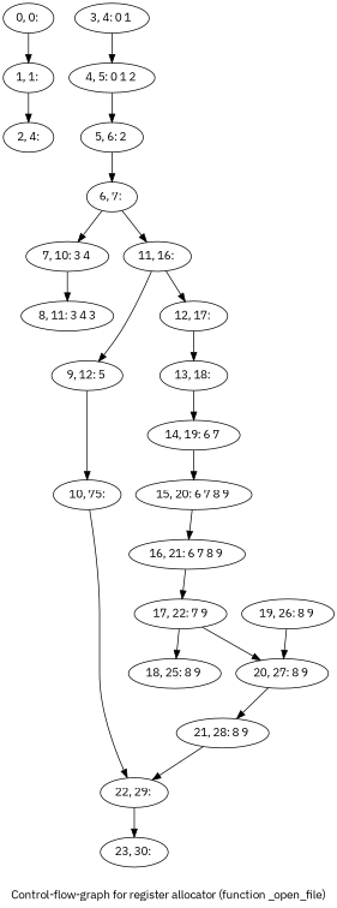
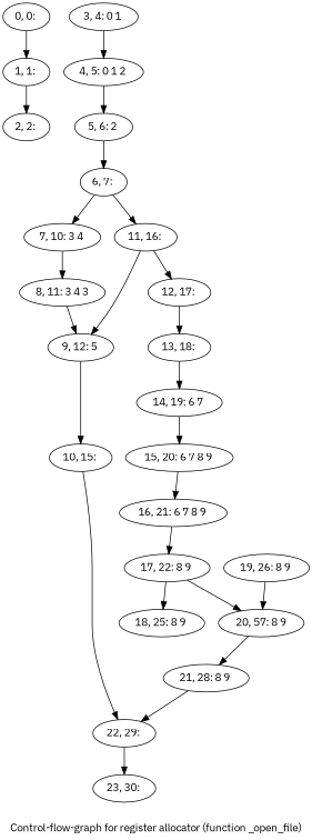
  digraph {
    fontname="IBM Plex Sans"
    label="Control-flow-graph for register allocator (function _open_file)"
    node [fontname="IBM Plex Sans"]
    edge [fontname="IBM Plex Sans"]
    n1 [label="0, 0: "]
    n2 [label="1, 1: "]
-   n3 [label="2, 4:"]
+   n3 [label="2, 2: "]
    n4 [label="3, 4: 0 1 "]
    n5 [label="4, 5: 0 1 2 "]
    n6 [label="5, 6: 2 "]
    n7 [label="6, 7: "]
    n8 [label="7, 10: 3 4 "]
    n9 [label="11, 16: "]
    n10 [label="8, 11: 3 4 3"]
    n11 [label="9, 12: 5 "]
    n12 [label="12, 17: "]
-   n13 [label="10, 75:"]
+   n13 [label="10, 15: "]
    n14 [label="22, 29: "]
    n15 [label="23, 30: "]
    n16 [label="13, 18: "]
    n17 [label="14, 19: 6 7 "]
    n18 [label="15, 20: 6 7 8 9 "]
    n19 [label="16, 21: 6 7 8 9 "]
-   n20 [label="17, 22: 7 9"]
+   n20 [label="17, 22: 8 9 "]
    n21 [label="18, 25: 8 9 "]
-   n22 [label="20, 27: 8 9 "]
+   n22 [label="20, 57: 8 9"]
    n23 [label="21, 28: 8 9 "]
    n24 [label="19, 26: 8 9 "]
    n1 -> n2
    n2 -> n3
    n4 -> n5
    n5 -> n6
    n6 -> n7
    n7 -> n8
    n7 -> n9
    n8 -> n10
    n9 -> n11
    n9 -> n12
+   n10 -> n11
    n11 -> n13
    n12 -> n16
    n13 -> n14
    n14 -> n15
    n16 -> n17
    n17 -> n18
    n18 -> n19
    n19 -> n20
    n20 -> n21
    n20 -> n22
    n22 -> n23
    n23 -> n14
    n24 -> n22
  }
